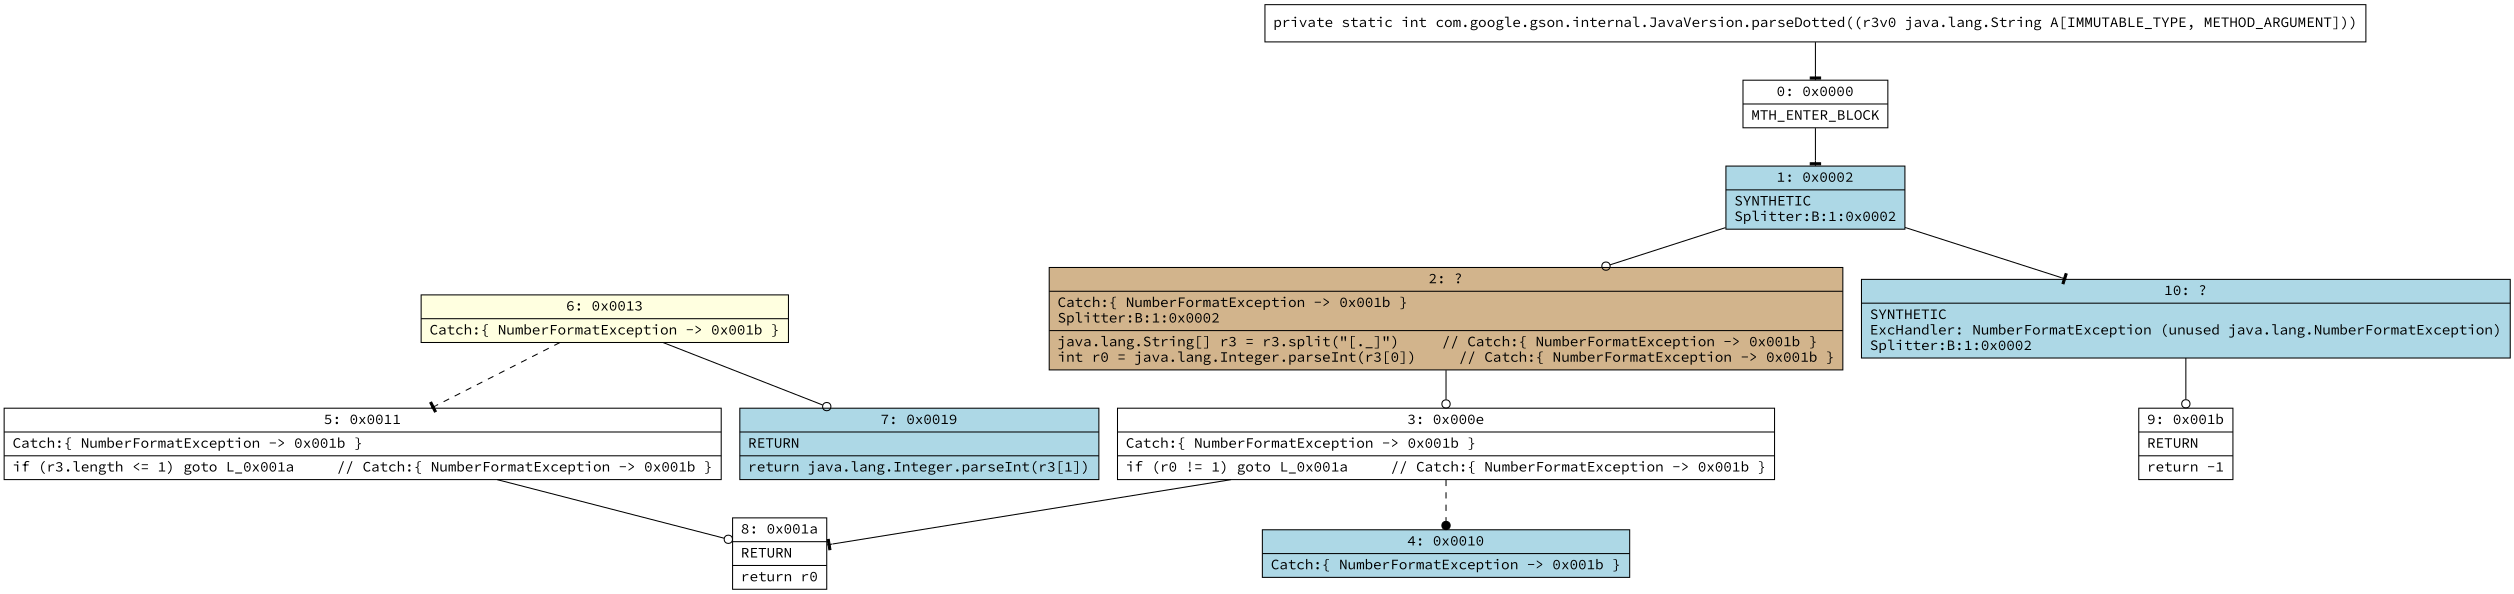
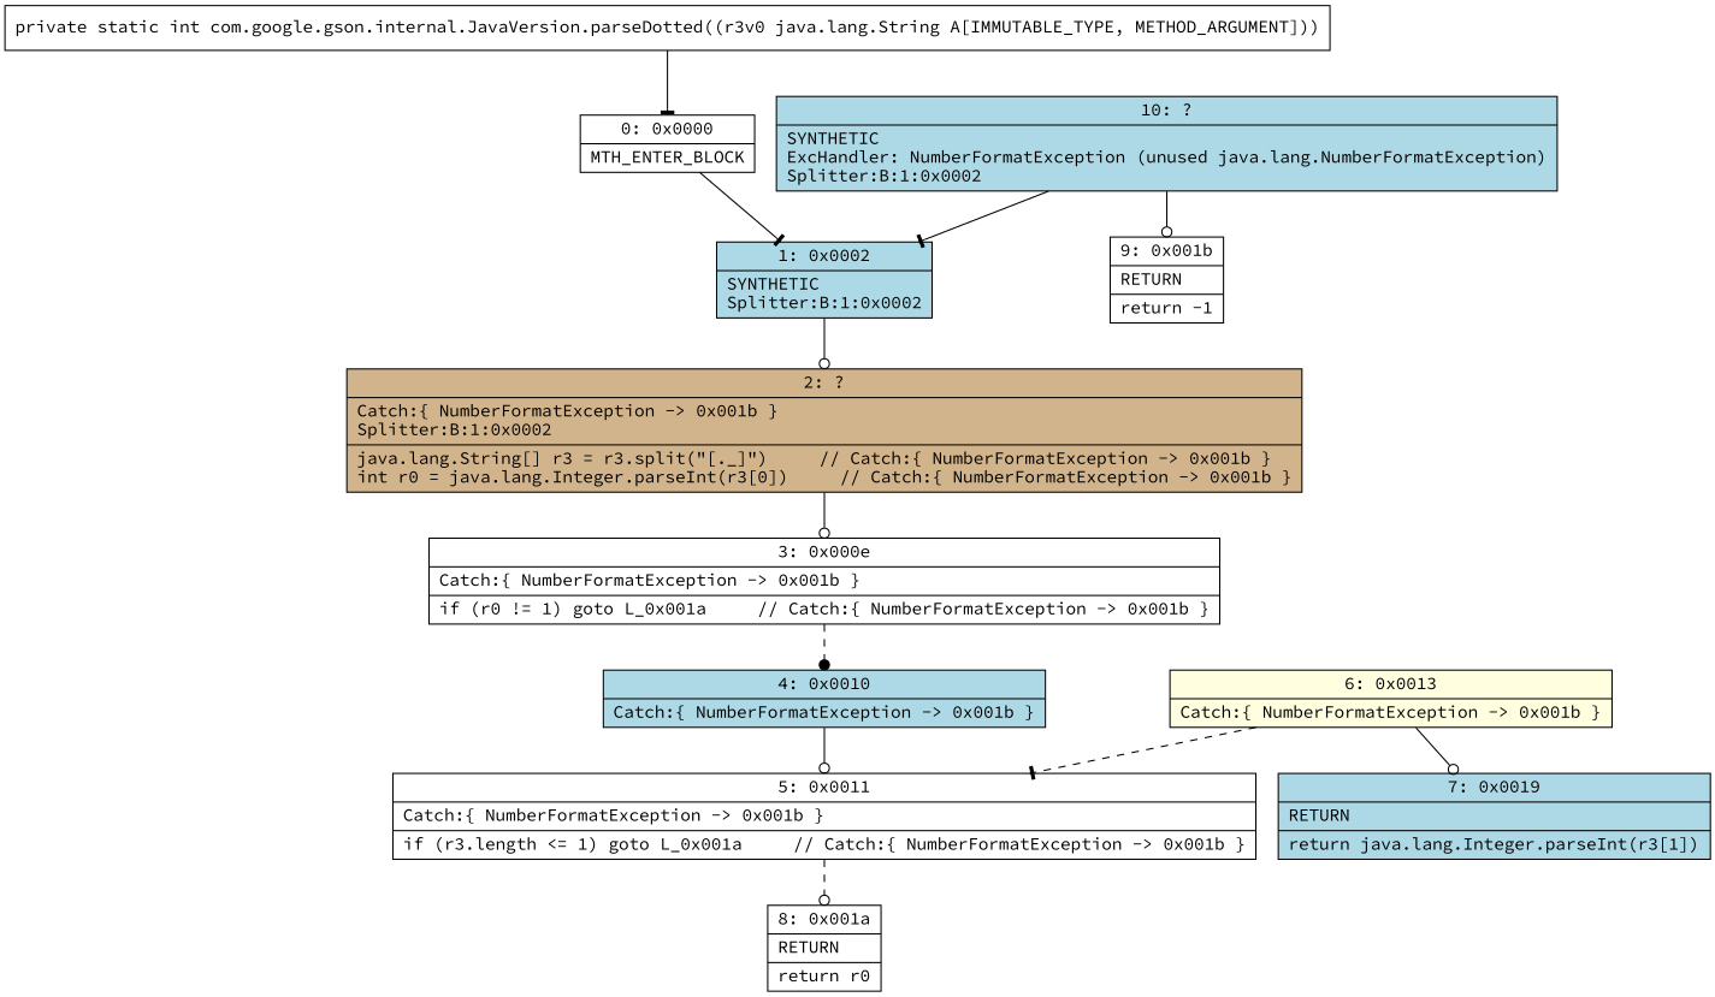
  digraph {
    fontname="Source Code Pro"
    node [fillcolor=white fontname="Source Code Pro" shape=record style=filled]
    edge [arrowhead=odot fontname="Source Code Pro"]
    n1 [label="{0\:\ 0x0000|MTH_ENTER_BLOCK\l}"]
    n2 [fillcolor=lightblue label="{1\:\ 0x0002|SYNTHETIC\lSplitter:B:1:0x0002\l}"]
    n3 [fillcolor=tan label="{2\:\ ?|Catch:\{ NumberFormatException \-\> 0x001b \}\lSplitter:B:1:0x0002\l|java.lang.String[] r3 = r3.split(\"[._]\")     \/\/ Catch:\{ NumberFormatException \-\> 0x001b \}\lint r0 = java.lang.Integer.parseInt(r3[0])     \/\/ Catch:\{ NumberFormatException \-\> 0x001b \}\l}"]
    n4 [fillcolor=lightblue label="{10\:\ ?|SYNTHETIC\lExcHandler: NumberFormatException (unused java.lang.NumberFormatException)\lSplitter:B:1:0x0002\l}"]
    n5 [label="{3\:\ 0x000e|Catch:\{ NumberFormatException \-\> 0x001b \}\l|if (r0 != 1) goto L_0x001a     \/\/ Catch:\{ NumberFormatException \-\> 0x001b \}\l}"]
    n6 [label="{9\:\ 0x001b|RETURN\l|return \-1\l}"]
    n7 [fillcolor=lightblue label="{4\:\ 0x0010|Catch:\{ NumberFormatException \-\> 0x001b \}\l}"]
    n8 [label="{8\:\ 0x001a|RETURN\l|return r0\l}"]
    n9 [label="{5\:\ 0x0011|Catch:\{ NumberFormatException \-\> 0x001b \}\l|if (r3.length \<= 1) goto L_0x001a     \/\/ Catch:\{ NumberFormatException \-\> 0x001b \}\l}"]
    n10 [fillcolor=lightyellow label="{6\:\ 0x0013|Catch:\{ NumberFormatException \-\> 0x001b \}\l}"]
    n11 [fillcolor=lightblue label="{7\:\ 0x0019|RETURN\l|return java.lang.Integer.parseInt(r3[1])\l}"]
    n12 [label="{private static int com.google.gson.internal.JavaVersion.parseDotted((r3v0 java.lang.String A[IMMUTABLE_TYPE, METHOD_ARGUMENT])) }"]
    n1 -> n2 [arrowhead=tee]
    n2 -> n3
-   n2 -> n4 [arrowhead=tee]
+   n4 -> n2 [arrowhead=tee]
    n3 -> n5
    n4 -> n6
    n5 -> n7 [arrowhead=dot style=dashed]
-   n5 -> n8 [arrowhead=tee]
-   n9 -> n8
+   n7 -> n9
+   n9 -> n8 [style=dashed]
    n10 -> n9 [arrowhead=tee style=dashed]
    n10 -> n11
    n12 -> n1 [arrowhead=tee]
  }
